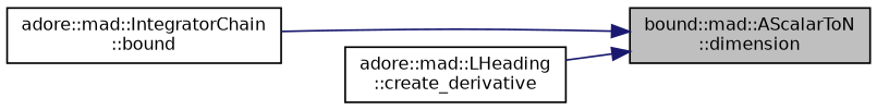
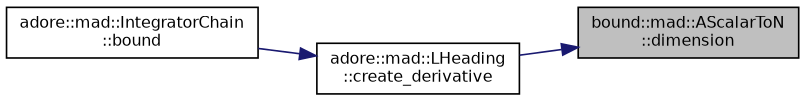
  digraph {
    rankdir=RL
    node [color=black fillcolor=white fontname=Helvetica fontsize=10 shape=record style=filled]
    edge [color=midnightblue dir=back fontname=Helvetica fontsize=10 labelfontname=Helvetica labelfontsize=10 style=solid]
    n1 [fillcolor=grey75 fontcolor=black height=0.2 label="bound::mad::AScalarToN\l::dimension" width=0.4]
    n2 [height=0.2 label="adore::mad::IntegratorChain\l::bound" width=0.4]
    n3 [height=0.2 label="adore::mad::LHeading\l::create_derivative" width=0.4]
-   n1 -> n2
+   n3 -> n2
    n1 -> n3
  }
